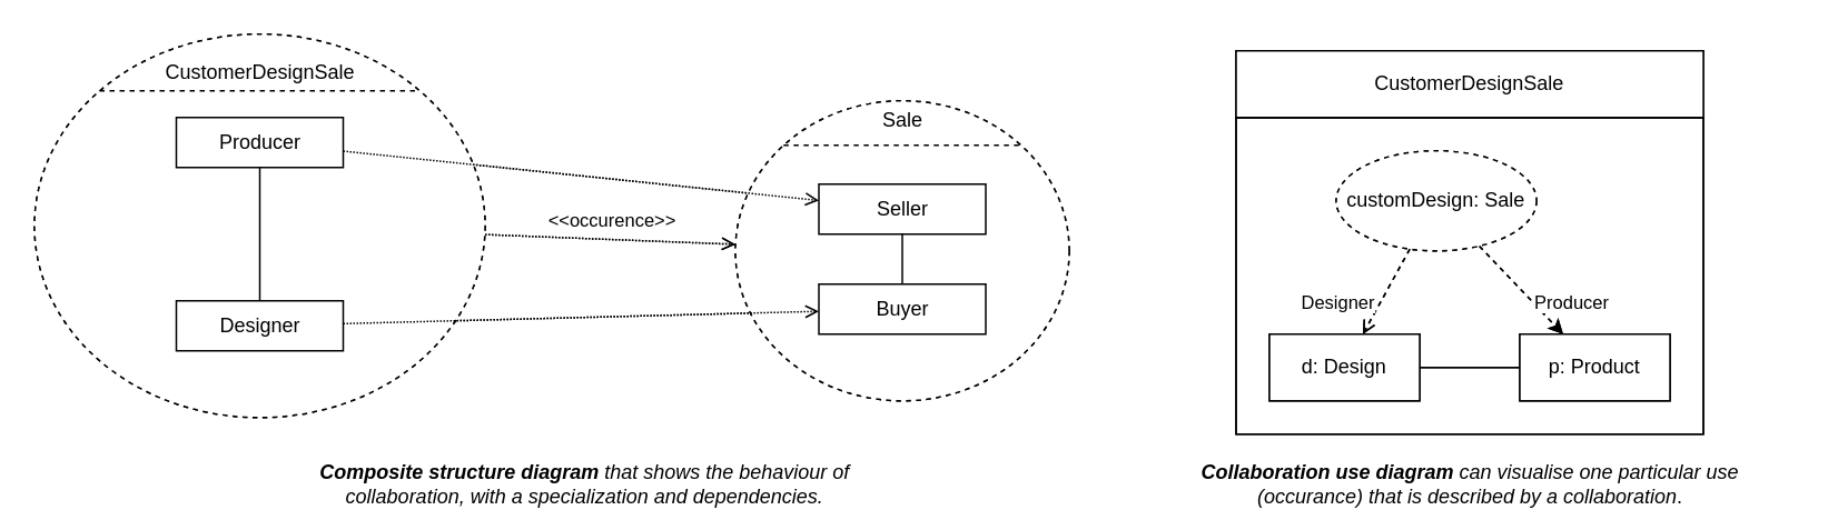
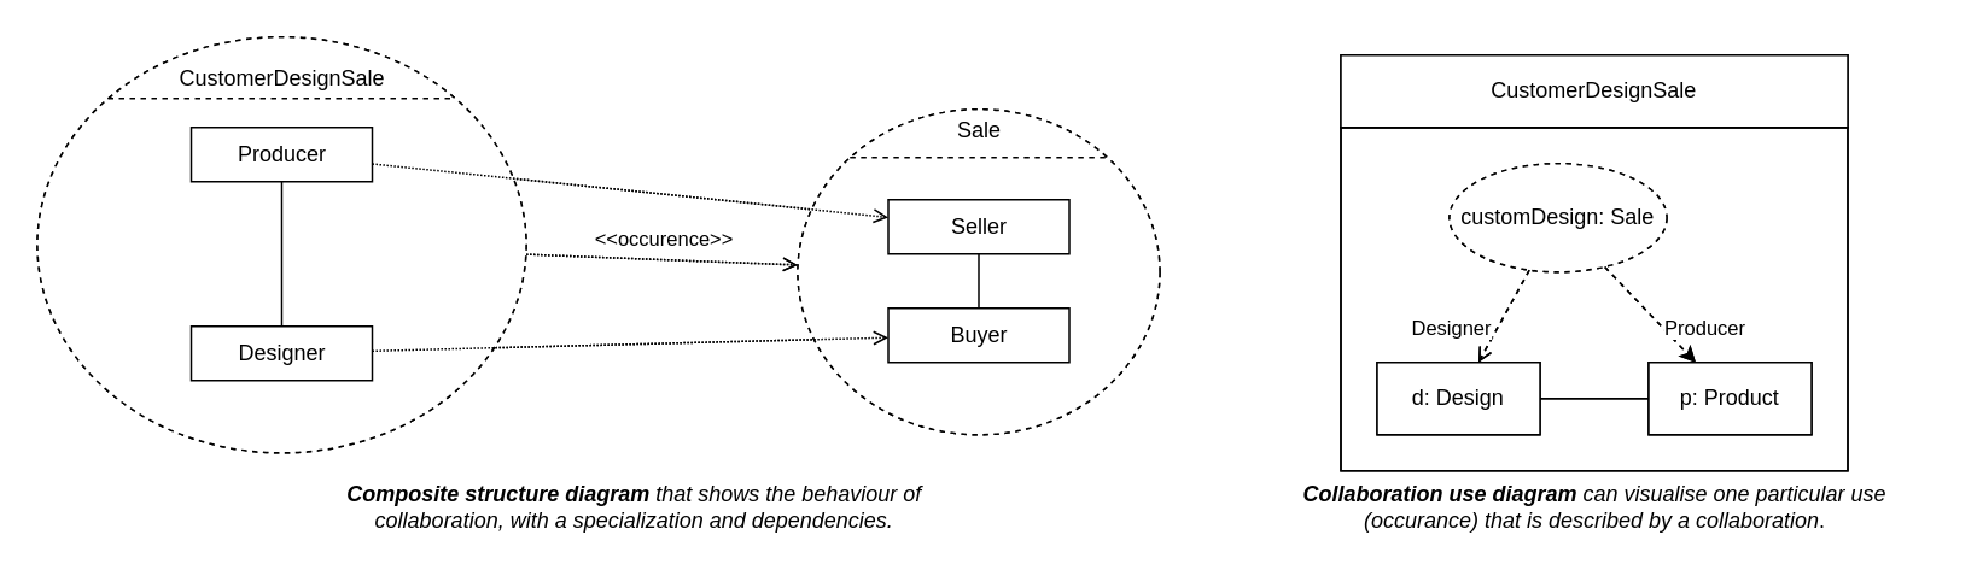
  <mxCell id="0" />
  <mxCell id="1" parent="0" />
  <mxCell id="2" value="" style="shape=ellipse;container=1;horizontal=1;horizontalStack=0;resizeParent=1;resizeParentMax=0;resizeLast=0;html=1;dashed=1;collapsible=0;" vertex="1" parent="1"><mxGeometry x="440" y="60" width="200" height="180" as="geometry" /></mxCell>
  <mxCell id="3" value="Sale" style="html=1;strokeColor=none;fillColor=none;align=center;verticalAlign=middle;spacingLeft=4;spacingRight=4;rotatable=0;points=[[0,0.5],[1,0.5]];resizeWidth=1;" vertex="1" parent="2"><mxGeometry width="200" height="23.478" as="geometry" /></mxCell>
  <mxCell id="4" value="" style="line;strokeWidth=1;fillColor=none;rotatable=0;labelPosition=right;points=[];portConstraint=eastwest;dashed=1;resizeWidth=1;" vertex="1" parent="2"><mxGeometry x="28.889" y="23.478" width="142.222" height="6.261" as="geometry" /></mxCell>
  <mxCell id="5" value="Seller" style="html=1;align=center;verticalAlign=middle;rotatable=0;" vertex="1" parent="2"><mxGeometry width="100" height="30" relative="1" as="geometry"><mxPoint x="50" y="50" as="offset" /></mxGeometry></mxCell>
  <mxCell id="6" value="Buyer" style="html=1;align=center;verticalAlign=middle;rotatable=0;" vertex="1" parent="2"><mxGeometry width="100" height="30" relative="1" as="geometry"><mxPoint x="50" y="110" as="offset" /></mxGeometry></mxCell>
  <mxCell id="7" value="" style="edgeStyle=none;endArrow=none;verticalAlign=middle;labelBackgroundColor=none;endSize=12;html=1;align=left;endFill=0;spacingLeft=4;" edge="1" parent="2" source="5" target="6"><mxGeometry relative="1" as="geometry"><mxPoint x="100" y="109.565" as="sourcePoint" /></mxGeometry></mxCell>
  <mxCell id="8" value="&amp;lt;&amp;lt;occurence&amp;gt;&amp;gt;" style="rounded=0;orthogonalLoop=1;jettySize=auto;html=1;dashed=1;dashPattern=1 1;endArrow=open;endFill=0;" edge="1" parent="1" source="9" target="2"><mxGeometry x="0.007" y="11" relative="1" as="geometry"><mxPoint as="offset" /></mxGeometry></mxCell>
  <mxCell id="9" value="" style="shape=ellipse;container=1;horizontal=1;horizontalStack=0;resizeParent=1;resizeParentMax=0;resizeLast=0;html=1;dashed=1;collapsible=0;" vertex="1" parent="1"><mxGeometry x="20" y="20" width="270" height="230" as="geometry" /></mxCell>
  <mxCell id="10" value="CustomerDesignSale" style="html=1;strokeColor=none;fillColor=none;align=center;verticalAlign=middle;spacingLeft=4;spacingRight=4;rotatable=0;points=[[0,0.5],[1,0.5]];resizeWidth=1;" vertex="1" parent="9"><mxGeometry y="8" width="270" height="30" as="geometry" /></mxCell>
  <mxCell id="11" value="" style="line;strokeWidth=1;fillColor=none;rotatable=0;labelPosition=right;points=[];portConstraint=eastwest;dashed=1;resizeWidth=1;" vertex="1" parent="9"><mxGeometry x="39" y="30" width="192" height="8" as="geometry" /></mxCell>
  <mxCell id="12" value="Designer" style="html=1;align=center;verticalAlign=middle;rotatable=0;" vertex="1" parent="9"><mxGeometry width="100" height="30" relative="1" as="geometry"><mxPoint x="85" y="160" as="offset" /></mxGeometry></mxCell>
  <mxCell id="13" value="Producer" style="html=1;align=center;verticalAlign=middle;rotatable=0;" vertex="1" parent="9"><mxGeometry width="100" height="30" relative="1" as="geometry"><mxPoint x="85" y="50" as="offset" /></mxGeometry></mxCell>
  <mxCell id="14" value="" style="edgeStyle=none;endArrow=none;verticalAlign=middle;labelBackgroundColor=none;endSize=12;html=1;align=left;endFill=0;spacingLeft=4;" edge="1" parent="9" source="12" target="13"><mxGeometry relative="1" as="geometry"><mxPoint x="135" y="140" as="sourcePoint" /></mxGeometry></mxCell>
  <mxCell id="15" style="edgeStyle=none;rounded=0;orthogonalLoop=1;jettySize=auto;html=1;dashed=1;dashPattern=1 1;endArrow=open;endFill=0;" edge="1" parent="1" source="12" target="6"><mxGeometry relative="1" as="geometry" /></mxCell>
  <mxCell id="16" value="" style="group" vertex="1" connectable="0" parent="1"><mxGeometry x="740" y="30" width="280" height="230" as="geometry" /></mxCell>
  <mxCell id="17" value="customDesign: Sale" style="ellipse;whiteSpace=wrap;html=1;dashed=1;" vertex="1" parent="16"><mxGeometry x="60" y="60" width="120" height="60" as="geometry" /></mxCell>
  <mxCell id="18" value="d: Design" style="rounded=0;whiteSpace=wrap;html=1;" vertex="1" parent="16"><mxGeometry x="20" y="170" width="90" height="40" as="geometry" /></mxCell>
  <mxCell id="19" style="edgeStyle=none;rounded=0;orthogonalLoop=1;jettySize=auto;html=1;endArrow=open;endFill=0;dashed=1;" edge="1" parent="16" source="17" target="18"><mxGeometry relative="1" as="geometry" /></mxCell>
  <mxCell id="20" value="Designer" style="edgeLabel;html=1;align=center;verticalAlign=middle;resizable=0;points=[];" vertex="1" connectable="0" parent="19"><mxGeometry x="0.354" y="1" relative="1" as="geometry"><mxPoint x="-26.17" y="-3.58" as="offset" /></mxGeometry></mxCell>
  <mxCell id="21" value="p: Product" style="rounded=0;whiteSpace=wrap;html=1;" vertex="1" parent="16"><mxGeometry x="170" y="170" width="90" height="40" as="geometry" /></mxCell>
  <mxCell id="22" style="edgeStyle=none;rounded=0;orthogonalLoop=1;jettySize=auto;html=1;endArrow=classic;endFill=1;dashed=1;" edge="1" parent="16" source="17" target="21"><mxGeometry relative="1" as="geometry" /></mxCell>
  <mxCell id="23" value="Producer" style="edgeLabel;html=1;align=center;verticalAlign=middle;resizable=0;points=[];" vertex="1" connectable="0" parent="22"><mxGeometry x="0.107" y="2" relative="1" as="geometry"><mxPoint x="25.26" y="5.28" as="offset" /></mxGeometry></mxCell>
  <mxCell id="24" style="edgeStyle=none;rounded=0;orthogonalLoop=1;jettySize=auto;html=1;endArrow=none;endFill=0;" edge="1" parent="16" source="18" target="21"><mxGeometry relative="1" as="geometry" /></mxCell>
  <mxCell id="25" value="" style="group" vertex="1" connectable="0" parent="16"><mxGeometry width="280" height="230" as="geometry" /></mxCell>
  <mxCell id="26" value="" style="rounded=0;whiteSpace=wrap;html=1;fillColor=none;" vertex="1" parent="25"><mxGeometry y="40" width="280" height="190" as="geometry" /></mxCell>
  <mxCell id="27" value="CustomerDesignSale" style="rounded=0;whiteSpace=wrap;html=1;" vertex="1" parent="25"><mxGeometry width="280" height="40" as="geometry" /></mxCell>
  <mxCell id="28" style="edgeStyle=none;rounded=0;orthogonalLoop=1;jettySize=auto;html=1;dashed=1;dashPattern=1 1;endArrow=open;endFill=0;" edge="1" parent="1" source="13" target="5"><mxGeometry relative="1" as="geometry" /></mxCell>
  <mxCell id="29" value="" style="shape=ellipse;container=1;horizontal=1;horizontalStack=0;resizeParent=1;resizeParentMax=0;resizeLast=0;html=1;dashed=1;collapsible=0;" vertex="1" parent="1"><mxGeometry x="440" y="60" width="200" height="180" as="geometry" /></mxCell>
  <mxCell id="30" value="Sale" style="html=1;strokeColor=none;fillColor=none;align=center;verticalAlign=middle;spacingLeft=4;spacingRight=4;rotatable=0;points=[[0,0.5],[1,0.5]];resizeWidth=1;" vertex="1" parent="29"><mxGeometry width="200" height="23.478" as="geometry" /></mxCell>
  <mxCell id="31" value="" style="line;strokeWidth=1;fillColor=none;rotatable=0;labelPosition=right;points=[];portConstraint=eastwest;dashed=1;resizeWidth=1;" vertex="1" parent="29"><mxGeometry x="28.889" y="23.478" width="142.222" height="6.261" as="geometry" /></mxCell>
  <mxCell id="32" value="Seller" style="html=1;align=center;verticalAlign=middle;rotatable=0;" vertex="1" parent="29"><mxGeometry width="100" height="30" relative="1" as="geometry"><mxPoint x="50" y="50" as="offset" /></mxGeometry></mxCell>
  <mxCell id="33" value="Buyer" style="html=1;align=center;verticalAlign=middle;rotatable=0;" vertex="1" parent="29"><mxGeometry width="100" height="30" relative="1" as="geometry"><mxPoint x="50" y="110" as="offset" /></mxGeometry></mxCell>
  <mxCell id="34" value="" style="edgeStyle=none;endArrow=none;verticalAlign=middle;labelBackgroundColor=none;endSize=12;html=1;align=left;endFill=0;spacingLeft=4;" edge="1" parent="29" source="32" target="33"><mxGeometry relative="1" as="geometry"><mxPoint x="100" y="109.565" as="sourcePoint" /></mxGeometry></mxCell>
  <mxCell id="35" value="&amp;lt;&amp;lt;occurence&amp;gt;&amp;gt;" style="rounded=0;orthogonalLoop=1;jettySize=auto;html=1;dashed=1;dashPattern=1 1;endArrow=open;endFill=0;" edge="1" parent="1" source="36" target="29"><mxGeometry x="0.007" y="11" relative="1" as="geometry"><mxPoint as="offset" /></mxGeometry></mxCell>
  <mxCell id="36" value="" style="shape=ellipse;container=1;horizontal=1;horizontalStack=0;resizeParent=1;resizeParentMax=0;resizeLast=0;html=1;dashed=1;collapsible=0;" vertex="1" parent="1"><mxGeometry x="20" y="20" width="270" height="230" as="geometry" /></mxCell>
  <mxCell id="37" value="CustomerDesignSale" style="html=1;strokeColor=none;fillColor=none;align=center;verticalAlign=middle;spacingLeft=4;spacingRight=4;rotatable=0;points=[[0,0.5],[1,0.5]];resizeWidth=1;" vertex="1" parent="36"><mxGeometry y="8" width="270" height="30" as="geometry" /></mxCell>
  <mxCell id="38" value="" style="line;strokeWidth=1;fillColor=none;rotatable=0;labelPosition=right;points=[];portConstraint=eastwest;dashed=1;resizeWidth=1;" vertex="1" parent="36"><mxGeometry x="39" y="30" width="192" height="8" as="geometry" /></mxCell>
  <mxCell id="39" value="Designer" style="html=1;align=center;verticalAlign=middle;rotatable=0;" vertex="1" parent="36"><mxGeometry width="100" height="30" relative="1" as="geometry"><mxPoint x="85" y="160" as="offset" /></mxGeometry></mxCell>
  <mxCell id="40" value="Producer" style="html=1;align=center;verticalAlign=middle;rotatable=0;" vertex="1" parent="36"><mxGeometry width="100" height="30" relative="1" as="geometry"><mxPoint x="85" y="50" as="offset" /></mxGeometry></mxCell>
  <mxCell id="41" value="" style="edgeStyle=none;endArrow=none;verticalAlign=middle;labelBackgroundColor=none;endSize=12;html=1;align=left;endFill=0;spacingLeft=4;" edge="1" parent="36" source="39" target="40"><mxGeometry relative="1" as="geometry"><mxPoint x="135" y="140" as="sourcePoint" /></mxGeometry></mxCell>
  <mxCell id="42" style="edgeStyle=none;rounded=0;orthogonalLoop=1;jettySize=auto;html=1;dashed=1;dashPattern=1 1;endArrow=open;endFill=0;" edge="1" parent="1" source="39" target="33"><mxGeometry relative="1" as="geometry" /></mxCell>
  <mxCell id="43" value="" style="group" vertex="1" connectable="0" parent="1"><mxGeometry x="740" y="30" width="280" height="230" as="geometry" /></mxCell>
  <mxCell id="44" value="customDesign: Sale" style="ellipse;whiteSpace=wrap;html=1;dashed=1;" vertex="1" parent="43"><mxGeometry x="60" y="60" width="120" height="60" as="geometry" /></mxCell>
  <mxCell id="45" value="d: Design" style="rounded=0;whiteSpace=wrap;html=1;" vertex="1" parent="43"><mxGeometry x="20" y="170" width="90" height="40" as="geometry" /></mxCell>
  <mxCell id="46" style="edgeStyle=none;rounded=0;orthogonalLoop=1;jettySize=auto;html=1;endArrow=open;endFill=0;dashed=1;" edge="1" parent="43" source="44" target="45"><mxGeometry relative="1" as="geometry" /></mxCell>
  <mxCell id="47" value="Designer" style="edgeLabel;html=1;align=center;verticalAlign=middle;resizable=0;points=[];" vertex="1" connectable="0" parent="46"><mxGeometry x="0.354" y="1" relative="1" as="geometry"><mxPoint x="-26.17" y="-3.58" as="offset" /></mxGeometry></mxCell>
  <mxCell id="48" value="p: Product" style="rounded=0;whiteSpace=wrap;html=1;" vertex="1" parent="43"><mxGeometry x="170" y="170" width="90" height="40" as="geometry" /></mxCell>
  <mxCell id="49" style="edgeStyle=none;rounded=0;orthogonalLoop=1;jettySize=auto;html=1;endArrow=classic;endFill=1;dashed=1;" edge="1" parent="43" source="44" target="48"><mxGeometry relative="1" as="geometry" /></mxCell>
  <mxCell id="50" value="Producer" style="edgeLabel;html=1;align=center;verticalAlign=middle;resizable=0;points=[];" vertex="1" connectable="0" parent="49"><mxGeometry x="0.107" y="2" relative="1" as="geometry"><mxPoint x="25.26" y="5.28" as="offset" /></mxGeometry></mxCell>
  <mxCell id="51" style="edgeStyle=none;rounded=0;orthogonalLoop=1;jettySize=auto;html=1;endArrow=none;endFill=0;" edge="1" parent="43" source="45" target="48"><mxGeometry relative="1" as="geometry" /></mxCell>
  <mxCell id="52" value="" style="group" vertex="1" connectable="0" parent="43"><mxGeometry width="280" height="230" as="geometry" /></mxCell>
  <mxCell id="53" value="" style="rounded=0;whiteSpace=wrap;html=1;fillColor=none;" vertex="1" parent="52"><mxGeometry y="40" width="280" height="190" as="geometry" /></mxCell>
  <mxCell id="54" value="CustomerDesignSale" style="rounded=0;whiteSpace=wrap;html=1;" vertex="1" parent="52"><mxGeometry width="280" height="40" as="geometry" /></mxCell>
- <mxCell id="55" value="&lt;b&gt;Composite structure diagram&lt;/b&gt; that shows the behaviour of collaboration, with a specialization and dependencies." style="text;html=1;strokeColor=none;fillColor=none;align=center;verticalAlign=middle;whiteSpace=wrap;rounded=0;fontStyle=2" vertex="1" parent="1"><mxGeometry x="160" y="280" width="380" height="20" as="geometry" /></mxCell>
- <mxCell id="56" value="&lt;i&gt;&lt;b&gt;Collaboration use diagram&lt;/b&gt; can visualise one particular use (occurance) that is described by a collaboration&lt;/i&gt;." style="text;html=1;strokeColor=none;fillColor=none;align=center;verticalAlign=middle;whiteSpace=wrap;rounded=0;" vertex="1" parent="1"><mxGeometry x="687.5" y="280" width="385" height="20" as="geometry" /></mxCell>
+ <mxCell id="55" value="&lt;b&gt;Composite structure diagram&lt;/b&gt; that shows the behaviour of collaboration, with a specialization and dependencies." style="text;html=1;strokeColor=none;fillColor=none;align=center;verticalAlign=middle;whiteSpace=wrap;rounded=0;fontStyle=2" vertex="1" parent="1"><mxGeometry x="160" y="270" width="380" height="20" as="geometry" /></mxCell>
+ <mxCell id="56" value="&lt;i&gt;&lt;b&gt;Collaboration use diagram&lt;/b&gt; can visualise one particular use (occurance) that is described by a collaboration&lt;/i&gt;." style="text;html=1;strokeColor=none;fillColor=none;align=center;verticalAlign=middle;whiteSpace=wrap;rounded=0;" vertex="1" parent="1"><mxGeometry x="687.5" y="270" width="385" height="20" as="geometry" /></mxCell>
  <mxCell id="57" style="edgeStyle=none;rounded=0;orthogonalLoop=1;jettySize=auto;html=1;dashed=1;dashPattern=1 1;endArrow=open;endFill=0;" edge="1" parent="1" source="40" target="32"><mxGeometry relative="1" as="geometry" /></mxCell>
